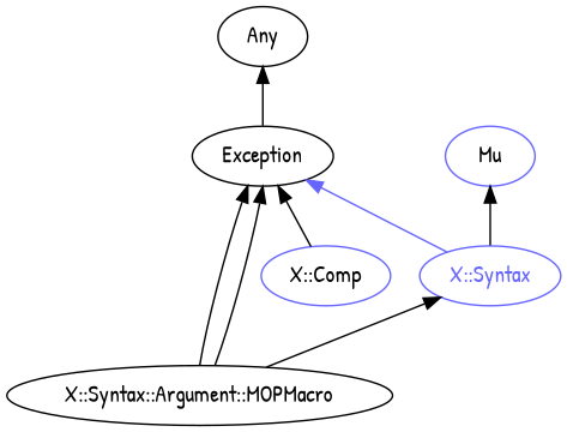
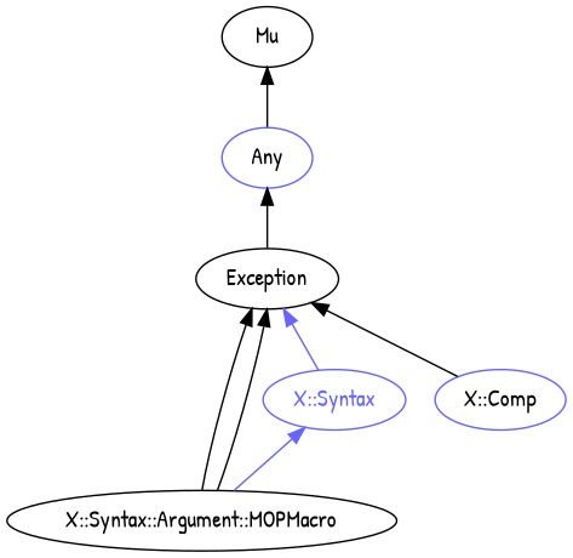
  digraph {
    fontname="Patrick Hand"
    rankdir=BT
    splines=polyline
    node [color="#000000" fontcolor="#000000" fontname="Patrick Hand"]
    edge [color="#000000" fontname="Patrick Hand"]
    "X::Syntax::Argument::MOPMacro"
    Exception
    "X::Syntax" [color="#6666FF" fontcolor="#6666FF"]
-   Any
-   Mu [color="#6666FF"]
+   Any [color="#6666FF"]
+   Mu
    "X::Comp" [color="#6666FF"]
    "X::Syntax::Argument::MOPMacro" -> Exception
    "X::Syntax::Argument::MOPMacro" -> Exception
-   "X::Syntax::Argument::MOPMacro" -> "X::Syntax"
+   "X::Syntax::Argument::MOPMacro" -> "X::Syntax" [color="#6666FF"]
    Exception -> Any
    "X::Syntax" -> Exception [color="#6666FF"]
-   "X::Syntax" -> Mu
+   Any -> Mu
    "X::Comp" -> Exception
  }
